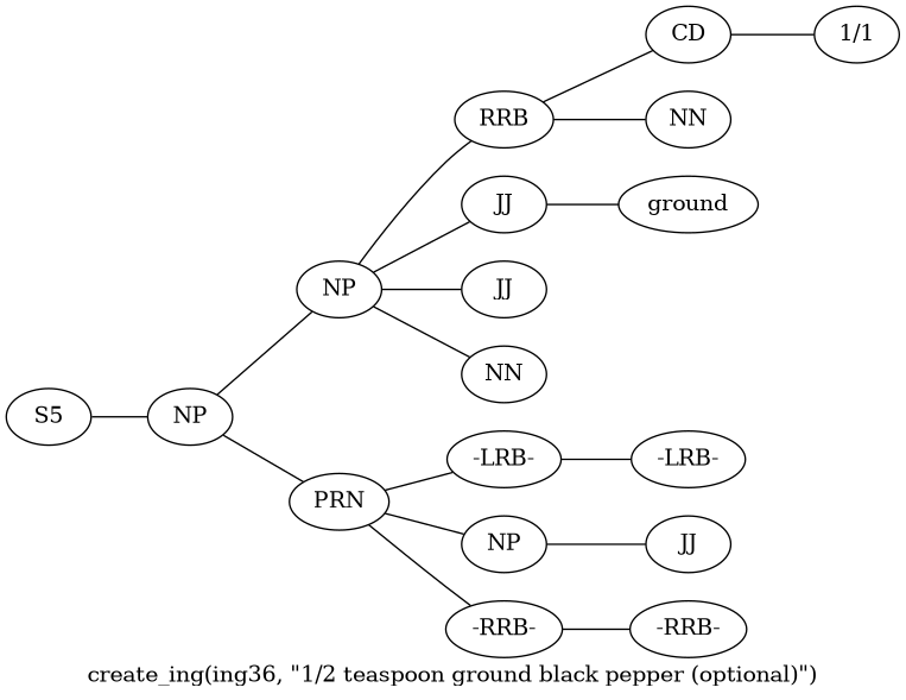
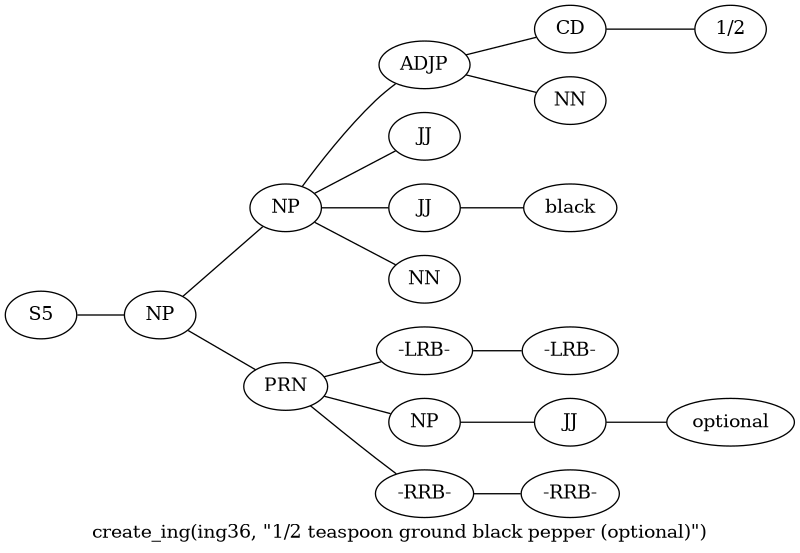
  graph {
    label="create_ing(ing36, \"1/2 teaspoon ground black pepper (optional)\")"
    rankdir=LR
    n1 [label=S5]
    n2 [label=NP]
    n3 [label=NP]
    n4 [label=PRN]
-   n5 [label=RRB]
+   n5 [label=ADJP]
    n6 [label=JJ]
    n7 [label=JJ]
    n8 [label=NN]
    n9 [label="-LRB-"]
    n10 [label=NP]
    n11 [label="-RRB-"]
    n12 [label=CD]
    n13 [label=NN]
-   n14 [label=ground]
-   n16 [label="1/1"]
+   n15 [label=black]
+   n16 [label="1/2"]
    n17 [label="-LRB-"]
    n18 [label=JJ]
    n19 [label="-RRB-"]
+   n20 [label=optional]
    n1 -- n2
    n2 -- n3
    n2 -- n4
    n3 -- n5
    n3 -- n6
    n3 -- n7
    n3 -- n8
    n4 -- n9
    n4 -- n10
    n4 -- n11
    n5 -- n12
    n5 -- n13
-   n6 -- n14
+   n7 -- n15
    n9 -- n17
    n10 -- n18
    n11 -- n19
    n12 -- n16
+   n18 -- n20
  }
